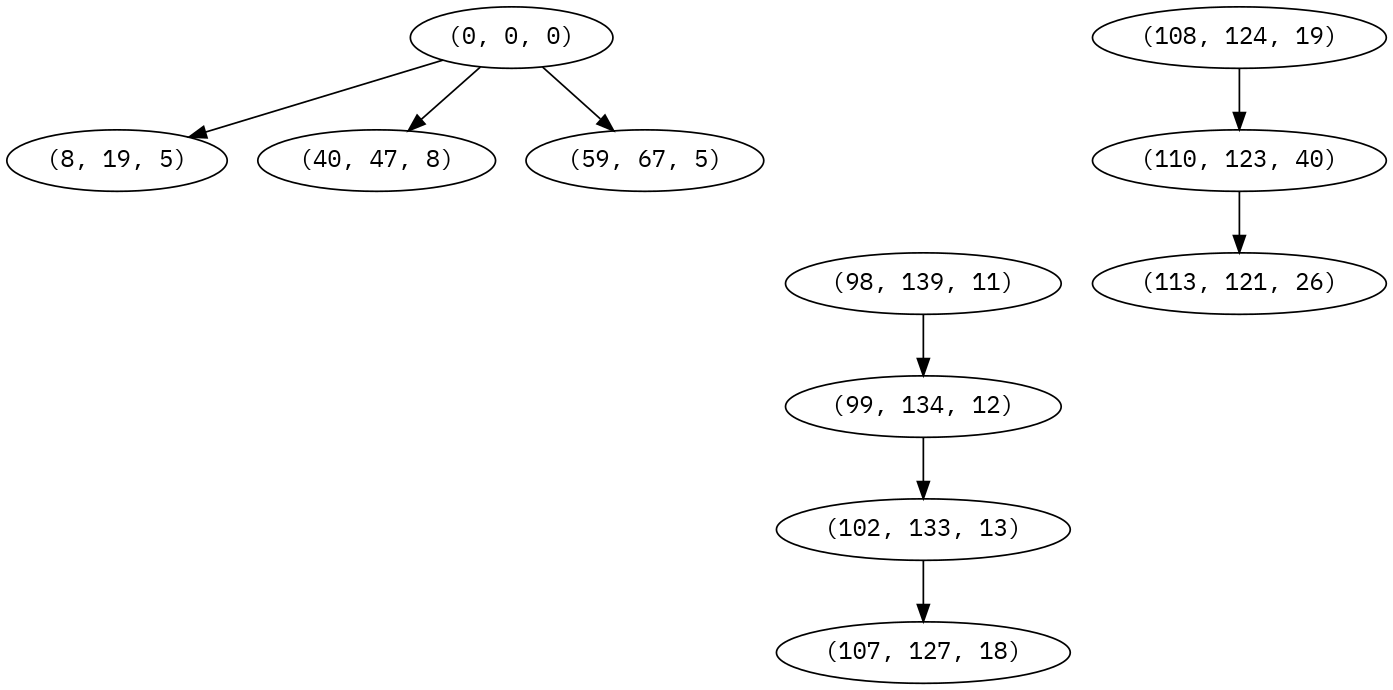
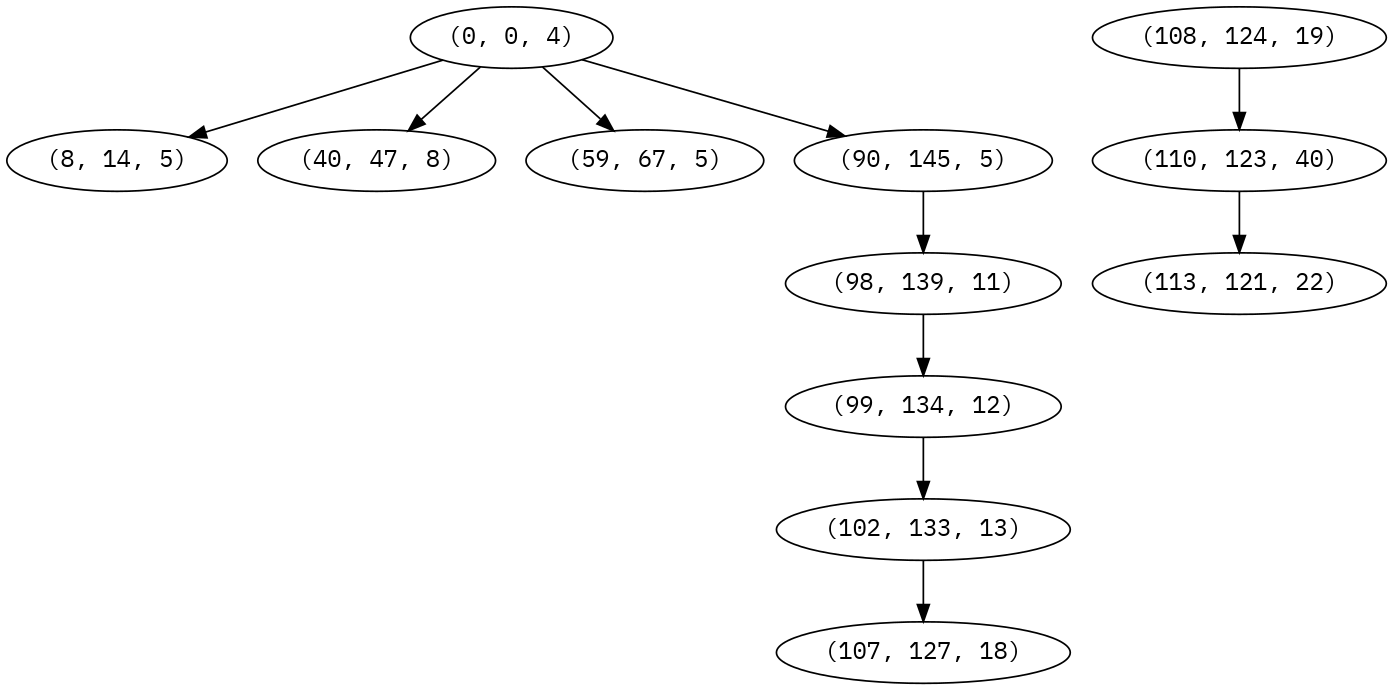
  digraph {
    fontname="IBM Plex Mono"
    node [fontname="IBM Plex Mono"]
    edge [fontname="IBM Plex Mono"]
-   "(0, 0, 0)"
-   "(8, 19, 5)"
+   "(0, 0, 0)" [label="(0, 0, 4)"]
+   "(8, 19, 5)" [label="(8, 14, 5)"]
    "(40, 47, 8)"
    "(59, 67, 5)"
+   "(90, 145, 5)"
    "(98, 139, 11)"
    "(99, 134, 12)"
    "(102, 133, 13)"
    "(107, 127, 18)"
    n10 [label="(110, 123, 40)"]
    "(108, 124, 19)"
-   "(113, 121, 22)" [label="(113, 121, 26)"]
+   "(113, 121, 22)"
    "(0, 0, 0)" -> "(8, 19, 5)"
    "(0, 0, 0)" -> "(40, 47, 8)"
    "(0, 0, 0)" -> "(59, 67, 5)"
+   "(0, 0, 0)" -> "(90, 145, 5)"
+   "(90, 145, 5)" -> "(98, 139, 11)"
    "(98, 139, 11)" -> "(99, 134, 12)"
    "(99, 134, 12)" -> "(102, 133, 13)"
    "(102, 133, 13)" -> "(107, 127, 18)"
    n10 -> "(113, 121, 22)"
    "(108, 124, 19)" -> n10
  }
